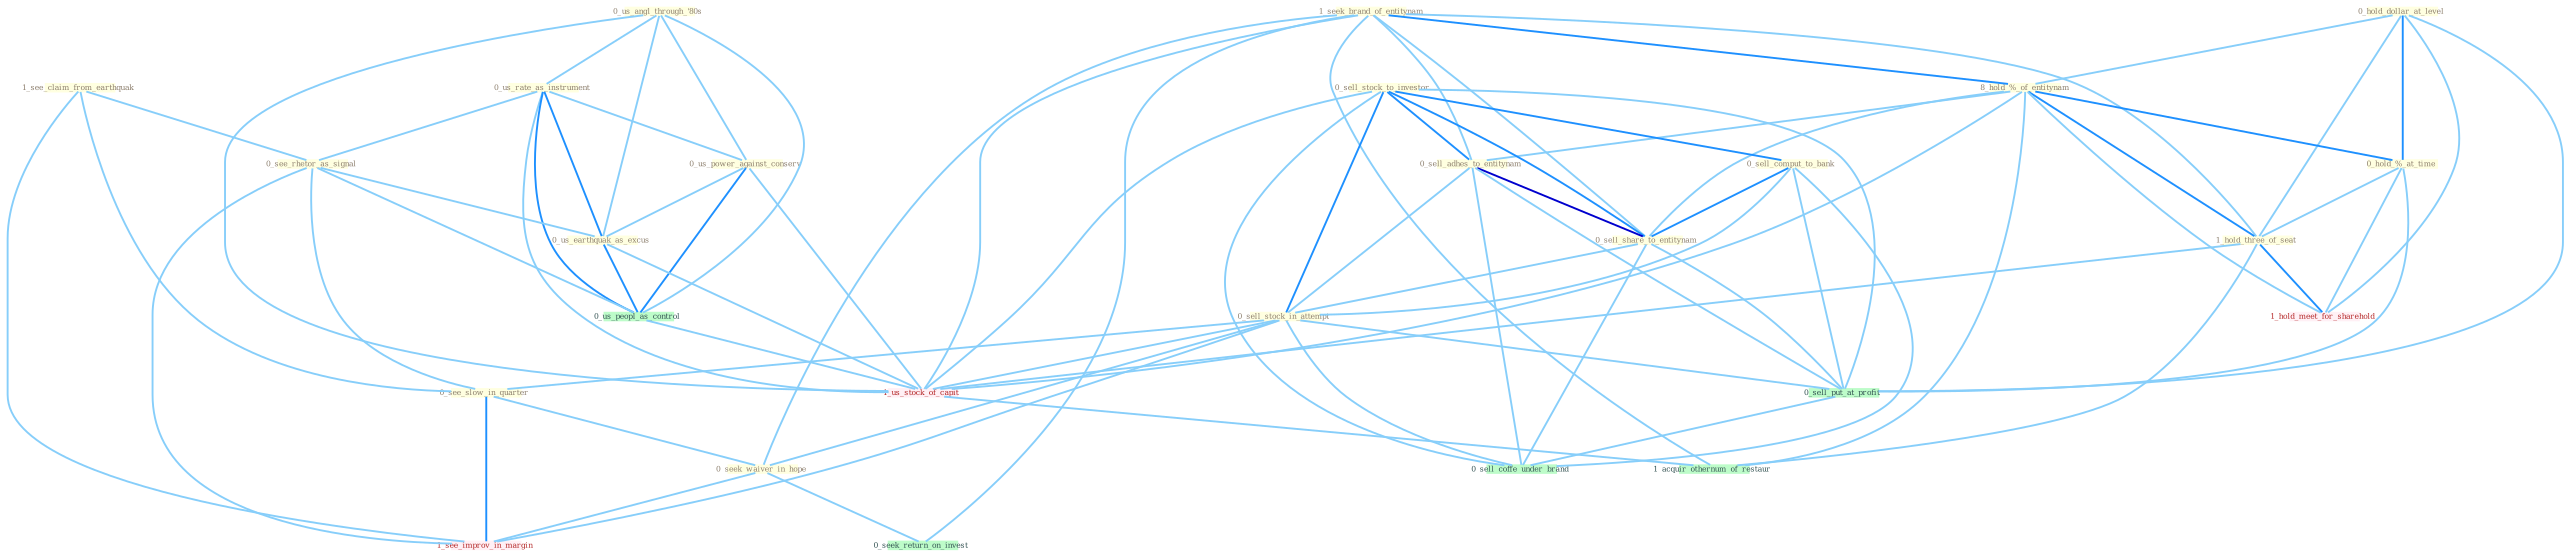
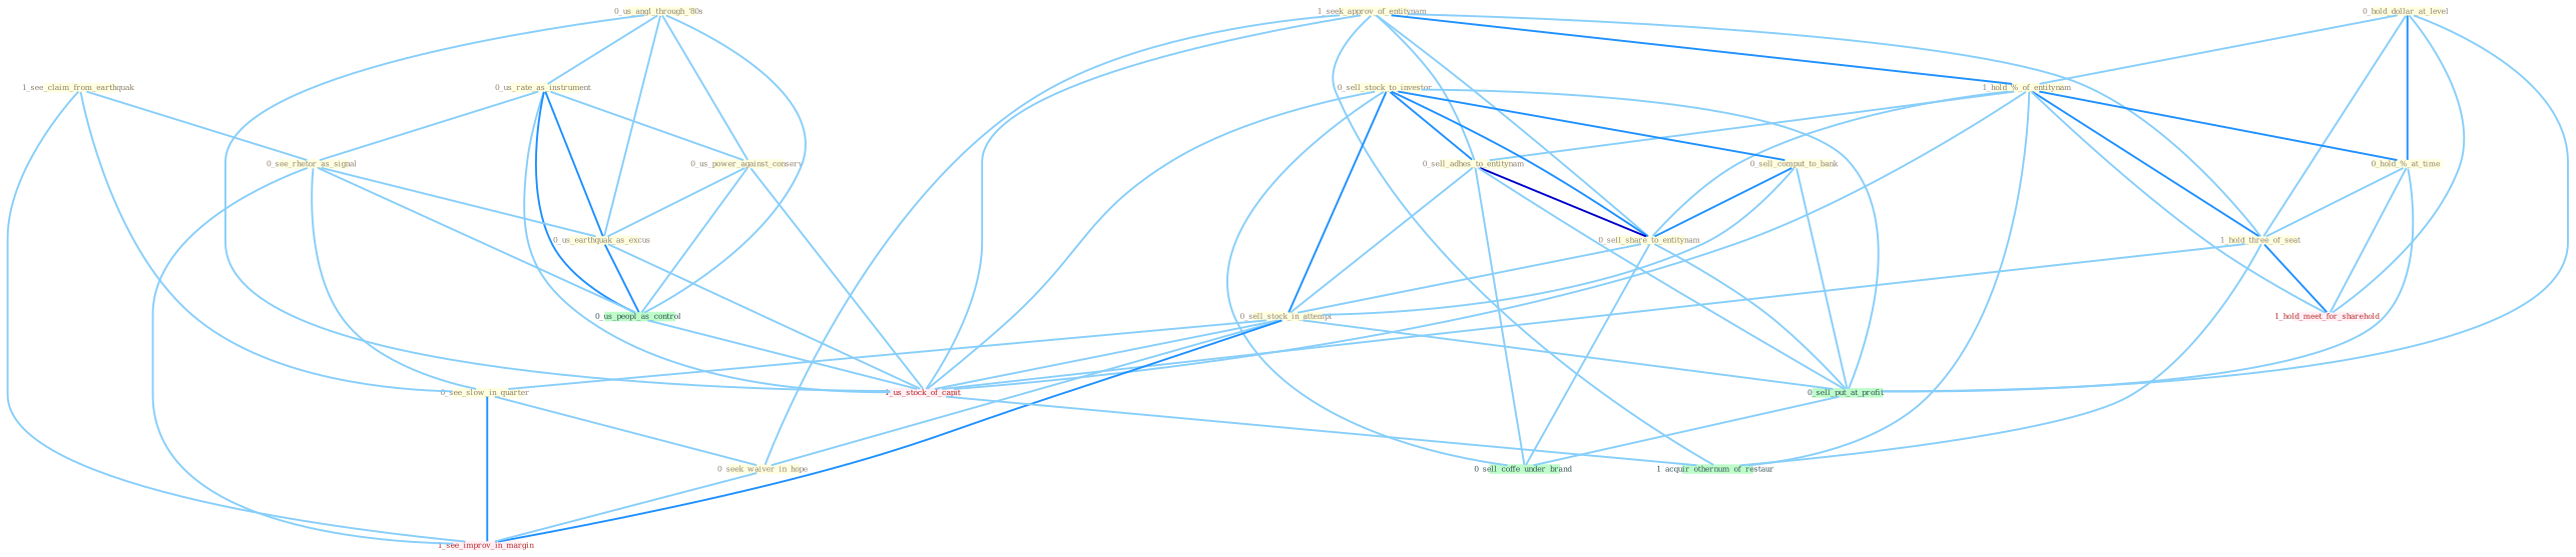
  graph {
    node [color="#ffffe0" fixedsize=true fontcolor="#8b7d6b" fontsize=4 shape=polygon style=filled]
    edge [color="#87cefa" w=1]
    "0_us_angl_through_'80s " [height=.06 width=.5]
-   "1_seek_approv_of_entitynam " [height=.06 width=.5 label="1_seek_brand_of_entitynam"]
+   "1_seek_approv_of_entitynam " [height=.06 width=.5]
    "0_hold_dollar_at_level " [height=.06 width=.5]
-   "1_hold_%_of_entitynam " [height=.06 width=.5 label="8_hold_%_of_entitynam"]
+   "1_hold_%_of_entitynam " [height=.06 width=.5]
    "0_us_rate_as_instrument " [height=.06 width=.5]
    "0_sell_stock_to_investor " [height=.06 width=.5]
    "0_hold_%_at_time " [height=.06 width=.5]
    "0_us_power_against_conserv " [height=.06 width=.5]
    "0_sell_adhes_to_entitynam " [height=.06 width=.5]
    "0_sell_comput_to_bank " [height=.06 width=.5]
    "1_hold_three_of_seat " [height=.06 width=.5]
    "0_sell_share_to_entitynam " [height=.06 width=.5]
    "1_see_claim_from_earthquak " [height=.06 width=.5]
    "0_see_rhetor_as_signal " [height=.06 width=.5]
    "0_sell_stock_in_attempt " [height=.06 width=.5]
    "0_see_slow_in_quarter " [height=.06 width=.5]
    "0_us_earthquak_as_excus " [height=.06 width=.5]
    "0_seek_waiver_in_hope " [height=.06 width=.5]
    "1_us_stock_of_capit " [color="#fff0f5" fontcolor="#b22222" height=.06 width=.5]
    "1_see_improv_in_margin " [color="#fff0f5" fontcolor="#b22222" height=.06 width=.5]
    "1_hold_meet_for_sharehold " [color="#fff0f5" fontcolor="#b22222" height=.06 width=.5]
    "0_us_peopl_as_control " [color="#BDFCC9" fontcolor="#2f4f4f" height=.06 width=.5]
-   "0_seek_return_on_invest " [color="#BDFCC9" fontcolor="#2f4f4f" height=.06 width=.5]
    "1_acquir_othernum_of_restaur " [color="#BDFCC9" fontcolor="#2f4f4f" height=.06 width=.5]
    "0_sell_put_at_profit " [color="#BDFCC9" fontcolor="#2f4f4f" height=.06 width=.5]
    "0_sell_coffe_under_brand " [color="#BDFCC9" fontcolor="#2f4f4f" height=.06 width=.5]
    subgraph sub_1 {
      "0_us_angl_through_'80s "
      "1_seek_approv_of_entitynam "
      "0_hold_dollar_at_level "
      "1_hold_%_of_entitynam "
      "0_us_rate_as_instrument "
      "0_sell_stock_to_investor "
      "0_hold_%_at_time "
      "0_us_power_against_conserv "
      "0_sell_adhes_to_entitynam "
      "0_sell_comput_to_bank "
      "1_hold_three_of_seat "
      "0_sell_share_to_entitynam "
      "1_see_claim_from_earthquak "
      "0_see_rhetor_as_signal "
      "0_sell_stock_in_attempt "
      "0_see_slow_in_quarter "
      "0_us_earthquak_as_excus "
      "0_seek_waiver_in_hope "
    }
    subgraph sub_2 {
      "1_us_stock_of_capit "
      "1_see_improv_in_margin "
      "1_hold_meet_for_sharehold "
    }
    "0_us_angl_through_'80s " -- "0_us_rate_as_instrument "
    "0_us_angl_through_'80s " -- "0_us_power_against_conserv "
    "0_us_angl_through_'80s " -- "0_us_earthquak_as_excus "
    "0_us_angl_through_'80s " -- "1_us_stock_of_capit "
    "0_us_angl_through_'80s " -- "0_us_peopl_as_control "
    "1_seek_approv_of_entitynam " -- "1_hold_%_of_entitynam " [color="#1e90ff" w=2]
    "1_seek_approv_of_entitynam " -- "0_sell_adhes_to_entitynam "
    "1_seek_approv_of_entitynam " -- "1_hold_three_of_seat "
    "1_seek_approv_of_entitynam " -- "0_sell_share_to_entitynam "
    "1_seek_approv_of_entitynam " -- "0_seek_waiver_in_hope "
    "1_seek_approv_of_entitynam " -- "1_us_stock_of_capit "
-   "1_seek_approv_of_entitynam " -- "0_seek_return_on_invest "
    "1_seek_approv_of_entitynam " -- "1_acquir_othernum_of_restaur "
    "0_hold_dollar_at_level " -- "1_hold_%_of_entitynam "
    "0_hold_dollar_at_level " -- "0_hold_%_at_time " [color="#1e90ff" w=2]
    "0_hold_dollar_at_level " -- "1_hold_three_of_seat "
    "0_hold_dollar_at_level " -- "1_hold_meet_for_sharehold "
    "0_hold_dollar_at_level " -- "0_sell_put_at_profit "
    "1_hold_%_of_entitynam " -- "0_hold_%_at_time " [color="#1e90ff" w=2]
    "1_hold_%_of_entitynam " -- "0_sell_adhes_to_entitynam "
    "1_hold_%_of_entitynam " -- "1_hold_three_of_seat " [color="#1e90ff" w=2]
    "1_hold_%_of_entitynam " -- "0_sell_share_to_entitynam "
    "1_hold_%_of_entitynam " -- "1_us_stock_of_capit "
    "1_hold_%_of_entitynam " -- "1_hold_meet_for_sharehold "
    "1_hold_%_of_entitynam " -- "1_acquir_othernum_of_restaur "
    "0_us_rate_as_instrument " -- "0_us_power_against_conserv "
    "0_us_rate_as_instrument " -- "0_see_rhetor_as_signal "
    "0_us_rate_as_instrument " -- "0_us_earthquak_as_excus " [color="#1e90ff" w=2]
    "0_us_rate_as_instrument " -- "1_us_stock_of_capit "
    "0_us_rate_as_instrument " -- "0_us_peopl_as_control " [color="#1e90ff" w=2]
    "0_sell_stock_to_investor " -- "0_sell_adhes_to_entitynam " [color="#1e90ff" w=2]
    "0_sell_stock_to_investor " -- "0_sell_comput_to_bank " [color="#1e90ff" w=2]
    "0_sell_stock_to_investor " -- "0_sell_share_to_entitynam " [color="#1e90ff" w=2]
    "0_sell_stock_to_investor " -- "0_sell_stock_in_attempt " [color="#1e90ff" w=2]
    "0_sell_stock_to_investor " -- "1_us_stock_of_capit "
    "0_sell_stock_to_investor " -- "0_sell_put_at_profit "
    "0_sell_stock_to_investor " -- "0_sell_coffe_under_brand "
    "0_hold_%_at_time " -- "1_hold_three_of_seat "
    "0_hold_%_at_time " -- "1_hold_meet_for_sharehold "
    "0_hold_%_at_time " -- "0_sell_put_at_profit "
    "0_us_power_against_conserv " -- "0_us_earthquak_as_excus "
    "0_us_power_against_conserv " -- "1_us_stock_of_capit "
-   "0_us_power_against_conserv " -- "0_us_peopl_as_control " [color="#1e90ff"]
+   "0_us_power_against_conserv " -- "0_us_peopl_as_control "
    "0_sell_adhes_to_entitynam " -- "0_sell_share_to_entitynam " [color="#0000cd" w=3]
    "0_sell_adhes_to_entitynam " -- "0_sell_stock_in_attempt "
    "0_sell_adhes_to_entitynam " -- "0_sell_put_at_profit "
    "0_sell_adhes_to_entitynam " -- "0_sell_coffe_under_brand "
    "0_sell_comput_to_bank " -- "0_sell_share_to_entitynam " [color="#1e90ff" w=2]
    "0_sell_comput_to_bank " -- "0_sell_stock_in_attempt "
    "0_sell_comput_to_bank " -- "0_sell_put_at_profit "
-   "0_sell_comput_to_bank " -- "0_sell_coffe_under_brand "
    "1_hold_three_of_seat " -- "1_us_stock_of_capit "
    "1_hold_three_of_seat " -- "1_hold_meet_for_sharehold " [color="#1e90ff"]
    "1_hold_three_of_seat " -- "1_acquir_othernum_of_restaur "
    "0_sell_share_to_entitynam " -- "0_sell_stock_in_attempt "
    "0_sell_share_to_entitynam " -- "0_sell_put_at_profit "
    "0_sell_share_to_entitynam " -- "0_sell_coffe_under_brand "
    "1_see_claim_from_earthquak " -- "0_see_rhetor_as_signal "
    "1_see_claim_from_earthquak " -- "0_see_slow_in_quarter "
    "1_see_claim_from_earthquak " -- "1_see_improv_in_margin "
    "0_see_rhetor_as_signal " -- "0_see_slow_in_quarter "
    "0_see_rhetor_as_signal " -- "0_us_earthquak_as_excus "
    "0_see_rhetor_as_signal " -- "1_see_improv_in_margin "
    "0_see_rhetor_as_signal " -- "0_us_peopl_as_control "
    "0_sell_stock_in_attempt " -- "0_see_slow_in_quarter "
    "0_sell_stock_in_attempt " -- "0_seek_waiver_in_hope "
    "0_sell_stock_in_attempt " -- "1_us_stock_of_capit "
-   "0_sell_stock_in_attempt " -- "1_see_improv_in_margin "
+   "0_sell_stock_in_attempt " -- "1_see_improv_in_margin " [color="#1e90ff"]
    "0_sell_stock_in_attempt " -- "0_sell_put_at_profit "
-   "0_sell_stock_in_attempt " -- "0_sell_coffe_under_brand "
    "0_see_slow_in_quarter " -- "0_seek_waiver_in_hope "
    "0_see_slow_in_quarter " -- "1_see_improv_in_margin " [color="#1e90ff" w=2]
    "0_us_earthquak_as_excus " -- "1_us_stock_of_capit "
    "0_us_earthquak_as_excus " -- "0_us_peopl_as_control " [color="#1e90ff" w=2]
    "0_seek_waiver_in_hope " -- "1_see_improv_in_margin "
-   "0_seek_waiver_in_hope " -- "0_seek_return_on_invest "
    "1_us_stock_of_capit " -- "1_acquir_othernum_of_restaur "
    "0_us_peopl_as_control " -- "1_us_stock_of_capit "
    "0_sell_put_at_profit " -- "0_sell_coffe_under_brand "
  }
